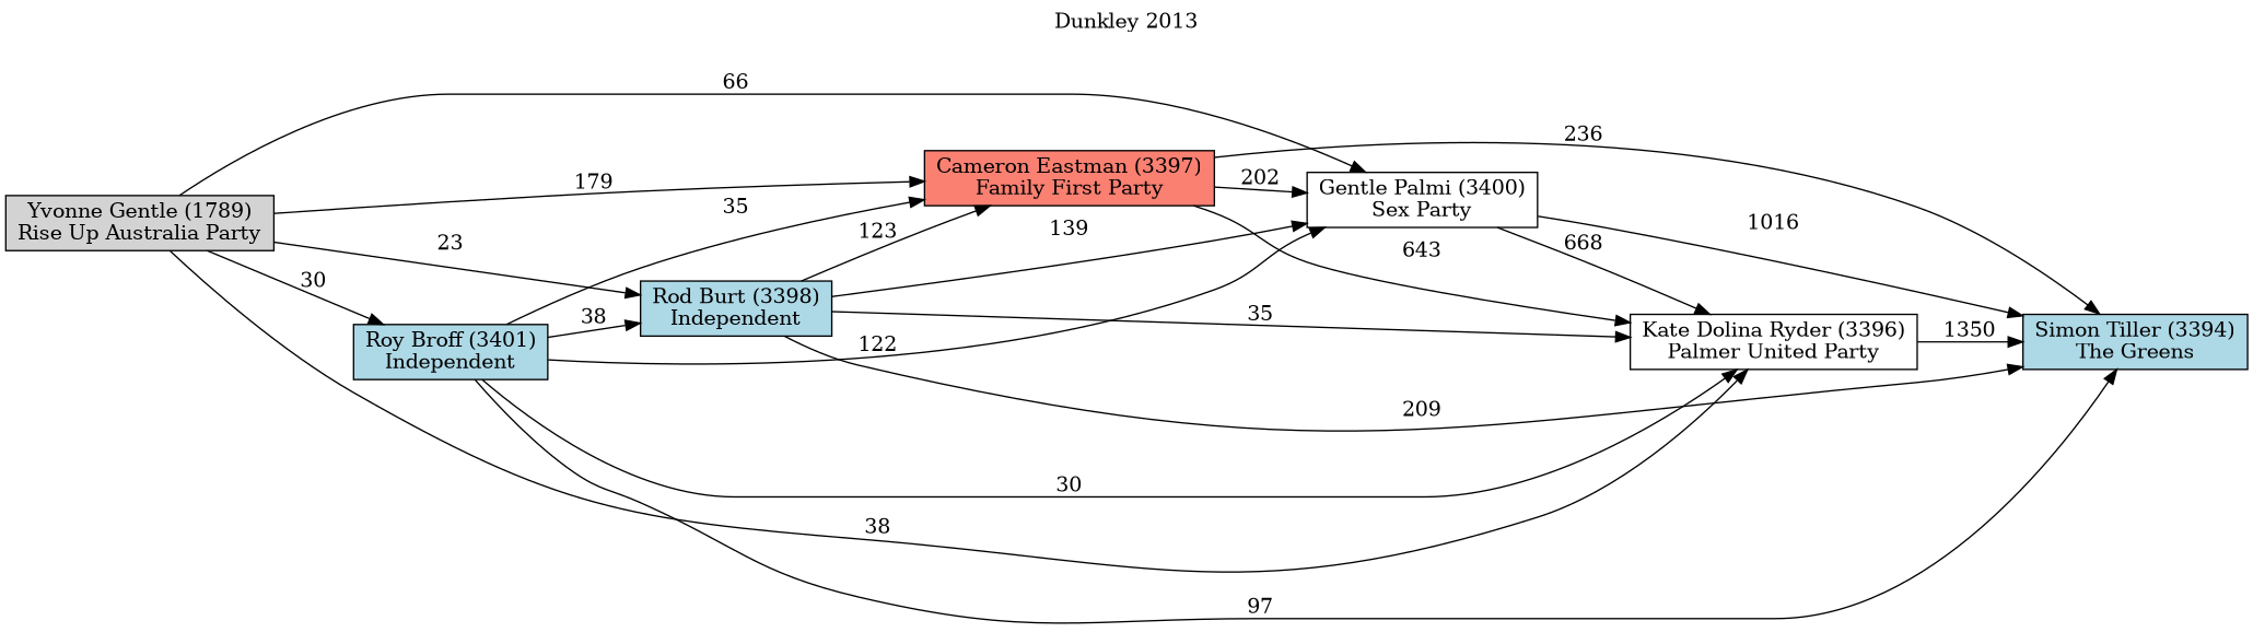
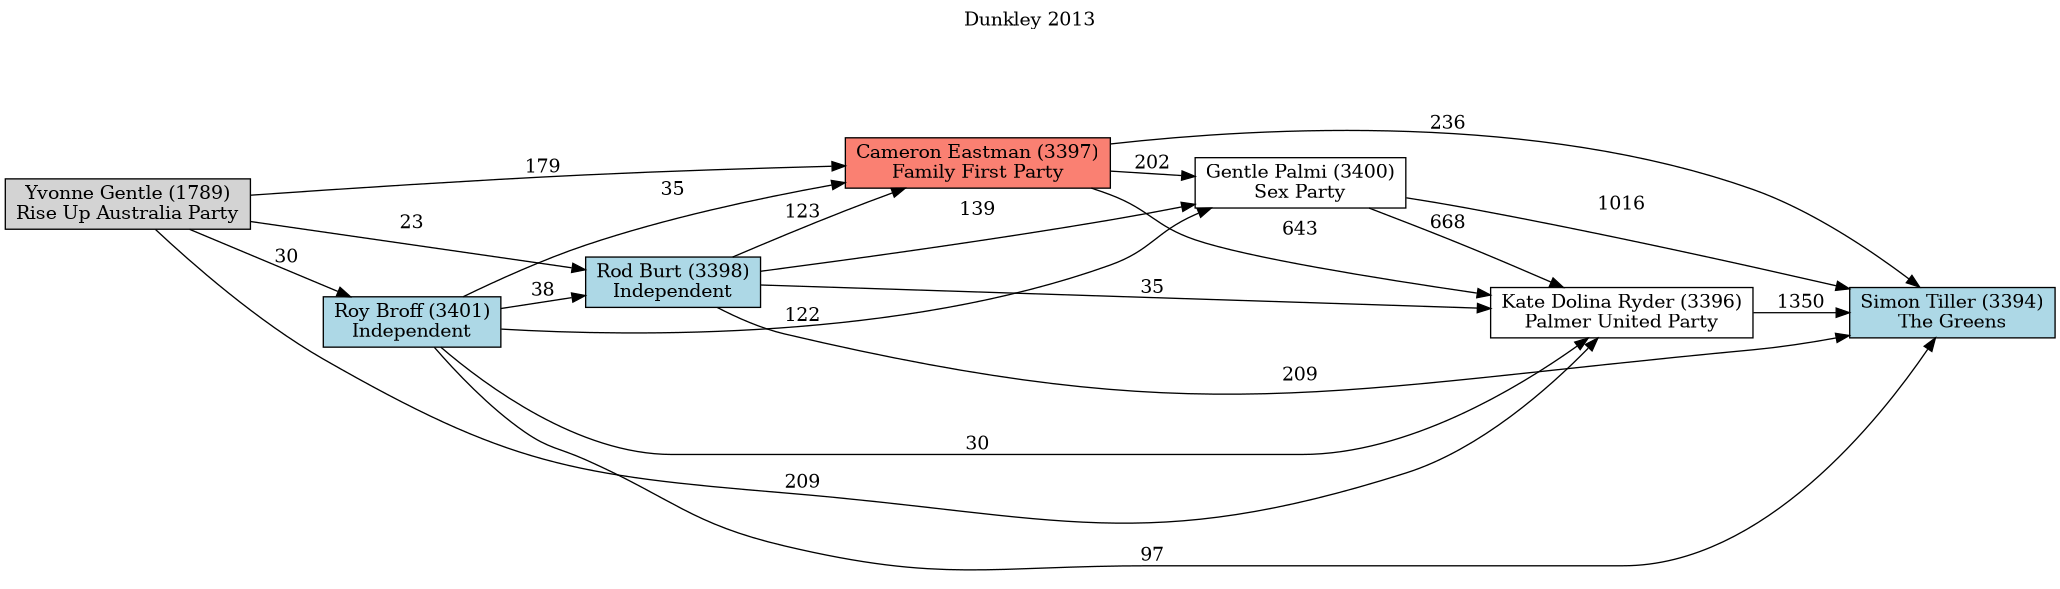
  digraph {
    label="Dunkley 2013"
    labelloc=t
    mclimit=10
    rankdir=LR
    node [fillcolor=lightblue shape=box style=filled]
    n1 [label="Simon Tiller (3394)\nThe Greens"]
    n2 [fillcolor=white label="Kate Dolina Ryder (3396)\nPalmer United Party"]
    n3 [fillcolor=white label="Gentle Palmi (3400)\nSex Party"]
    n4 [fillcolor=salmon label="Cameron Eastman (3397)\nFamily First Party"]
    n5 [label="Rod Burt (3398)\nIndependent"]
    n6 [label="Roy Broff (3401)\nIndependent"]
    n7 [fillcolor=lightgrey label="Yvonne Gentle (1789)\nRise Up Australia Party"]
    n2 -> n1 [label=1350]
    n3 -> n1 [label=1016]
    n3 -> n2 [label=668]
    n4 -> n1 [label=236]
    n4 -> n2 [label=643]
    n4 -> n3 [label=202]
    n5 -> n1 [label=209]
    n5 -> n2 [label=35]
    n5 -> n3 [label=139]
    n5 -> n4 [label=123]
    n6 -> n1 [label=97]
    n6 -> n2 [label=30]
    n6 -> n3 [label=122]
    n6 -> n4 [label=35]
    n6 -> n5 [label=38]
-   n7 -> n2 [label=38]
-   n7 -> n3 [label=66]
+   n7 -> n2 [label=209]
    n7 -> n4 [label=179]
    n7 -> n5 [label=23]
    n7 -> n6 [label=30]
  }
